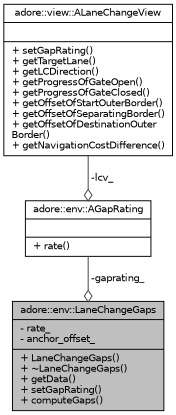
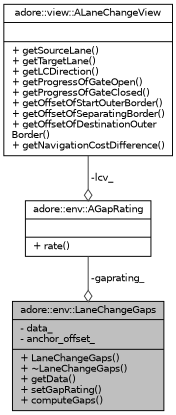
  digraph {
    node [color=black fillcolor=white fontname=Helvetica fontsize=10 shape=record style=filled]
    edge [arrowhead=odiamond color=grey25 fontname=Helvetica fontsize=10 labelfontname=Helvetica labelfontsize=10 style=solid]
-   n1 [fillcolor=grey75 fontcolor=black height=0.2 label="{adore::env::LaneChangeGaps\n|- rate_\l- anchor_offset_\l|+ LaneChangeGaps()\l+ ~LaneChangeGaps()\l+ getData()\l+ setGapRating()\l+ computeGaps()\l}" width=0.4]
-   n2 [height=0.2 label="{adore::view::ALaneChangeView\n||+ setGapRating()\l+ getTargetLane()\l+ getLCDirection()\l+ getProgressOfGateOpen()\l+ getProgressOfGateClosed()\l+ getOffsetOfStartOuterBorder()\l+ getOffsetOfSeparatingBorder()\l+ getOffsetOfDestinationOuter\lBorder()\l+ getNavigationCostDifference()\l}" width=0.4]
+   n1 [fillcolor=grey75 fontcolor=black height=0.2 label="{adore::env::LaneChangeGaps\n|- data_\l- anchor_offset_\l|+ LaneChangeGaps()\l+ ~LaneChangeGaps()\l+ getData()\l+ setGapRating()\l+ computeGaps()\l}" width=0.4]
+   n2 [height=0.2 label="{adore::view::ALaneChangeView\n||+ getSourceLane()\l+ getTargetLane()\l+ getLCDirection()\l+ getProgressOfGateOpen()\l+ getProgressOfGateClosed()\l+ getOffsetOfStartOuterBorder()\l+ getOffsetOfSeparatingBorder()\l+ getOffsetOfDestinationOuter\lBorder()\l+ getNavigationCostDifference()\l}" width=0.4]
    n3 [height=0.2 label="{adore::env::AGapRating\n||+ rate()\l}" width=0.4]
    n2 -> n3 [label=" -lcv_"]
    n3 -> n1 [label=" -gaprating_"]
  }
